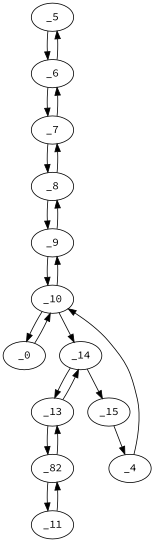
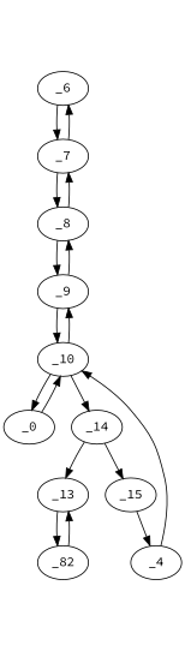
  digraph {
    fontname="Source Code Pro"
    node [fontname="Source Code Pro"]
    edge [angle=0.694738 fontname="Source Code Pro" orient=0.640184]
-   _5 [x=103.000000 y=113.000000]
    _6 [x=87.000000 y=117.000000]
    _7 [x=72.000000 y=122.000000]
-   _11 [x=163.000000 y=119.000000]
    n5 [label=_82 x=173.000000 y=130.000000]
    _13 [x=185.000000 y=140.000000]
    n7 [label=_0 x=31.000000 y=161.000000]
    _10 [x=35.000000 y=145.000000]
    _9 [x=45.000000 y=135.000000]
    _14 [x=197.000000 y=149.000000]
    _8 [x=58.000000 y=128.000000]
    _4 [x=220.000000 y=169.000000]
    _15 [x=209.000000 y=159.000000]
-   _5 -> _6 [angle=2.896614 orient=0.242536]
-   _6 -> _5 [angle=-0.244979 orient=-0.242536]
    _6 -> _7 [angle=2.819842 orient=0.316228]
    _7 -> _6 [angle=-0.321751 orient=-0.316228]
    _7 -> _8 [angle=2.736701 orient=0.393919]
-   _11 -> n5 [angle=0.832981 orient=0.739940]
-   n5 -> _11 [angle=-2.308611 orient=-0.739940]
    n5 -> _13
    _13 -> n5 [angle=-2.446854 orient=-0.640184]
-   _13 -> _14 [angle=0.643501 orient=0.600000]
    n7 -> _10 [angle=-1.325818 orient=-0.970143]
    _10 -> n7 [angle=1.815775 orient=0.970143]
    _10 -> _9 [angle=-0.785398 orient=-0.707107]
    _10 -> _14 [angle=-2.446854 orient=-0.640184]
    _9 -> _10 [angle=2.356194 orient=0.707107]
    _9 -> _8 [angle=-0.493941 orient=-0.474100]
    _14 -> _13 [angle=-2.498092 orient=-0.600000]
    _14 -> _15
    _8 -> _7 [angle=-0.404892 orient=-0.393919]
    _8 -> _9 [angle=2.647651 orient=0.474100]
    _4 -> _10 [angle=-2.403778 orient=-0.672673]
    _15 -> _4 [angle=0.737815 orient=0.672673]
  }
